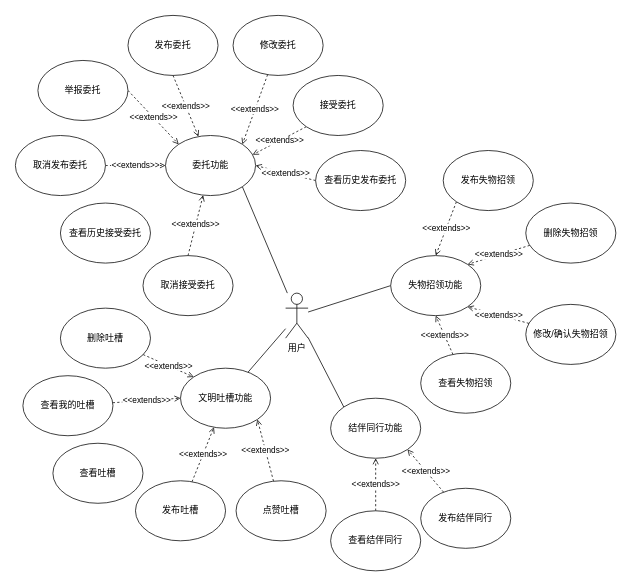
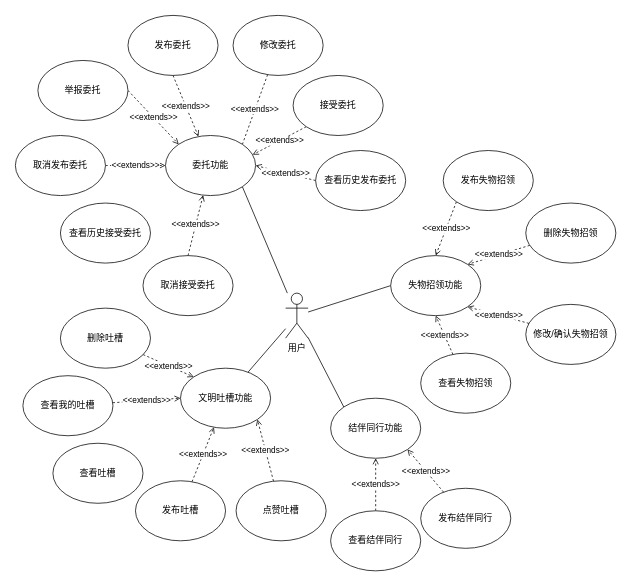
  <mxCell id="0" />
  <mxCell id="1" parent="0" />
  <mxCell id="2" value="&amp;lt;&amp;lt;extends&amp;gt;&amp;gt;" style="rounded=0;orthogonalLoop=1;jettySize=auto;html=1;exitX=0.5;exitY=1;exitDx=0;exitDy=0;dashed=1;endArrow=open;endFill=0;" parent="1" source="3" target="17" edge="1"><mxGeometry relative="1" as="geometry" /></mxCell>
  <mxCell id="3" value="发布委托" style="ellipse;whiteSpace=wrap;html=1;" parent="1" vertex="1"><mxGeometry x="170" y="20" width="120" height="80" as="geometry" /></mxCell>
- <mxCell id="4" value="&amp;lt;&amp;lt;extends&amp;gt;&amp;gt;" style="rounded=0;orthogonalLoop=1;jettySize=auto;html=1;entryX=1;entryY=0;entryDx=0;entryDy=0;dashed=1;endArrow=open;endFill=0;" parent="1" source="5" target="17" edge="1"><mxGeometry relative="1" as="geometry" /></mxCell>
+ <mxCell id="4" value="&amp;lt;&amp;lt;extends&amp;gt;&amp;gt;" style="rounded=0;orthogonalLoop=1;jettySize=auto;html=1;entryX=1;entryY=0;entryDx=0;entryDy=0;dashed=1;endArrow=none;endFill=0;" parent="1" source="5" target="17" edge="1"><mxGeometry relative="1" as="geometry" /></mxCell>
  <mxCell id="5" value="修改委托" style="ellipse;whiteSpace=wrap;html=1;" parent="1" vertex="1"><mxGeometry x="310" y="20" width="120" height="80" as="geometry" /></mxCell>
  <mxCell id="6" value="&amp;lt;&amp;lt;extends&amp;gt;&amp;gt;" style="rounded=0;orthogonalLoop=1;jettySize=auto;html=1;exitX=0;exitY=1;exitDx=0;exitDy=0;entryX=0.967;entryY=0.32;entryDx=0;entryDy=0;entryPerimeter=0;dashed=1;endArrow=open;endFill=0;" parent="1" source="7" target="17" edge="1"><mxGeometry relative="1" as="geometry" /></mxCell>
  <mxCell id="7" value="接受委托" style="ellipse;whiteSpace=wrap;html=1;" parent="1" vertex="1"><mxGeometry x="390" y="100" width="120" height="80" as="geometry" /></mxCell>
  <mxCell id="8" value="&amp;lt;&amp;lt;extends&amp;gt;&amp;gt;" style="rounded=0;orthogonalLoop=1;jettySize=auto;html=1;exitX=1;exitY=0.5;exitDx=0;exitDy=0;entryX=0;entryY=0.5;entryDx=0;entryDy=0;dashed=1;endArrow=open;endFill=0;" parent="1" source="9" target="17" edge="1"><mxGeometry relative="1" as="geometry" /></mxCell>
  <mxCell id="9" value="取消发布委托" style="ellipse;whiteSpace=wrap;html=1;" parent="1" vertex="1"><mxGeometry y="180" width="120" height="80" as="geometry" x="20" /></mxCell>
  <mxCell id="10" value="&amp;lt;&amp;lt;extends&amp;gt;&amp;gt;" style="rounded=0;orthogonalLoop=1;jettySize=auto;html=1;exitX=0.5;exitY=0;exitDx=0;exitDy=0;dashed=1;endArrow=open;endFill=0;" parent="1" source="11" target="17" edge="1"><mxGeometry relative="1" as="geometry" /></mxCell>
  <mxCell id="11" value="取消接受委托" style="ellipse;whiteSpace=wrap;html=1;" parent="1" vertex="1"><mxGeometry x="190" y="340" width="120" height="80" as="geometry" /></mxCell>
  <mxCell id="12" value="&amp;lt;&amp;lt;extends&amp;gt;&amp;gt;" style="rounded=0;orthogonalLoop=1;jettySize=auto;html=1;exitX=1;exitY=0.5;exitDx=0;exitDy=0;entryX=0;entryY=0;entryDx=0;entryDy=0;dashed=1;endArrow=open;endFill=0;" parent="1" source="13" target="17" edge="1"><mxGeometry relative="1" as="geometry" /></mxCell>
  <mxCell id="13" value="举报委托" style="ellipse;whiteSpace=wrap;html=1;" parent="1" vertex="1"><mxGeometry x="50" y="80" width="120" height="80" as="geometry" /></mxCell>
  <mxCell id="14" value="&amp;lt;&amp;lt;extends&amp;gt;&amp;gt;" style="rounded=0;orthogonalLoop=1;jettySize=auto;html=1;exitX=0;exitY=0.5;exitDx=0;exitDy=0;entryX=1;entryY=0.5;entryDx=0;entryDy=0;dashed=1;endArrow=open;endFill=0;" parent="1" source="15" target="17" edge="1"><mxGeometry relative="1" as="geometry" /></mxCell>
  <mxCell id="15" value="查看历史发布委托" style="ellipse;whiteSpace=wrap;html=1;" parent="1" vertex="1"><mxGeometry x="420" y="200" width="120" height="80" as="geometry" /></mxCell>
  <mxCell id="16" value="查看历史接受委托" style="ellipse;whiteSpace=wrap;html=1;" parent="1" vertex="1"><mxGeometry x="80" y="270" width="120" height="80" as="geometry" /></mxCell>
  <mxCell id="17" value="委托功能" style="ellipse;whiteSpace=wrap;html=1;" parent="1" vertex="1"><mxGeometry x="220" y="180" width="120" height="80" as="geometry" /></mxCell>
  <mxCell id="18" style="rounded=0;orthogonalLoop=1;jettySize=auto;html=1;entryX=1;entryY=1;entryDx=0;entryDy=0;endArrow=none;endFill=0;" parent="1" source="22" target="17" edge="1"><mxGeometry relative="1" as="geometry" /></mxCell>
  <mxCell id="19" value="" style="edgeStyle=none;rounded=0;orthogonalLoop=1;jettySize=auto;html=1;endArrow=none;endFill=0;" parent="1" source="22" target="25" edge="1"><mxGeometry relative="1" as="geometry" /></mxCell>
  <mxCell id="20" style="edgeStyle=none;rounded=0;orthogonalLoop=1;jettySize=auto;html=1;entryX=0;entryY=0;entryDx=0;entryDy=0;endArrow=none;endFill=0;" parent="1" source="22" target="24" edge="1"><mxGeometry relative="1" as="geometry" /></mxCell>
  <mxCell id="21" style="edgeStyle=none;rounded=0;orthogonalLoop=1;jettySize=auto;html=1;entryX=0;entryY=0.5;entryDx=0;entryDy=0;endArrow=none;endFill=0;" parent="1" source="22" target="23" edge="1"><mxGeometry relative="1" as="geometry" /></mxCell>
  <mxCell id="22" value="用户" style="shape=umlActor;verticalLabelPosition=bottom;verticalAlign=top;html=1;outlineConnect=0;" parent="1" vertex="1"><mxGeometry x="380" y="390" width="30" height="60" as="geometry" /></mxCell>
  <mxCell id="23" value="失物招领功能" style="ellipse;whiteSpace=wrap;html=1;" parent="1" vertex="1"><mxGeometry x="520" y="340" width="120" height="80" as="geometry" /></mxCell>
  <mxCell id="24" value="结伴同行功能" style="ellipse;whiteSpace=wrap;html=1;" parent="1" vertex="1"><mxGeometry x="440" y="530" width="120" height="80" as="geometry" /></mxCell>
  <mxCell id="25" value="文明吐槽功能" style="ellipse;whiteSpace=wrap;html=1;" parent="1" vertex="1"><mxGeometry x="240" y="490" width="120" height="80" as="geometry" /></mxCell>
  <mxCell id="26" value="&amp;lt;&amp;lt;extends&amp;gt;&amp;gt;" style="edgeStyle=none;rounded=0;orthogonalLoop=1;jettySize=auto;html=1;entryX=0;entryY=0.5;entryDx=0;entryDy=0;endArrow=open;endFill=0;dashed=1;" parent="1" source="27" target="25" edge="1"><mxGeometry relative="1" as="geometry" /></mxCell>
  <mxCell id="27" value="查看我的吐槽" style="ellipse;whiteSpace=wrap;html=1;" parent="1" vertex="1"><mxGeometry x="30" y="500" width="120" height="80" as="geometry" /></mxCell>
  <mxCell id="28" value="查看吐槽" style="ellipse;whiteSpace=wrap;html=1;" parent="1" vertex="1"><mxGeometry x="70" y="590" width="120" height="80" as="geometry" /></mxCell>
  <mxCell id="29" value="&amp;lt;&amp;lt;extends&amp;gt;&amp;gt;" style="edgeStyle=none;rounded=0;orthogonalLoop=1;jettySize=auto;html=1;endArrow=open;endFill=0;dashed=1;" parent="1" source="30" target="25" edge="1"><mxGeometry relative="1" as="geometry" /></mxCell>
  <mxCell id="30" value="发布吐槽" style="ellipse;whiteSpace=wrap;html=1;" parent="1" vertex="1"><mxGeometry x="180" y="640" width="120" height="80" as="geometry" /></mxCell>
  <mxCell id="31" value="&amp;lt;&amp;lt;extends&amp;gt;&amp;gt;" style="edgeStyle=none;rounded=0;orthogonalLoop=1;jettySize=auto;html=1;entryX=1;entryY=1;entryDx=0;entryDy=0;endArrow=open;endFill=0;dashed=1;" parent="1" source="32" target="25" edge="1"><mxGeometry relative="1" as="geometry" /></mxCell>
  <mxCell id="32" value="点赞吐槽" style="ellipse;whiteSpace=wrap;html=1;" parent="1" vertex="1"><mxGeometry x="314" y="640" width="120" height="80" as="geometry" /></mxCell>
  <mxCell id="33" value="&amp;lt;&amp;lt;extends&amp;gt;&amp;gt;" style="edgeStyle=none;rounded=0;orthogonalLoop=1;jettySize=auto;html=1;entryX=1;entryY=1;entryDx=0;entryDy=0;endArrow=open;endFill=0;dashed=1;" parent="1" source="34" target="24" edge="1"><mxGeometry relative="1" as="geometry" /></mxCell>
  <mxCell id="34" value="发布结伴同行" style="ellipse;whiteSpace=wrap;html=1;" parent="1" vertex="1"><mxGeometry x="560" y="650" width="120" height="80" as="geometry" /></mxCell>
  <mxCell id="35" value="&amp;lt;&amp;lt;extends&amp;gt;&amp;gt;" style="edgeStyle=none;rounded=0;orthogonalLoop=1;jettySize=auto;html=1;entryX=0.5;entryY=1;entryDx=0;entryDy=0;endArrow=open;endFill=0;dashed=1;" parent="1" source="36" target="24" edge="1"><mxGeometry relative="1" as="geometry" /></mxCell>
  <mxCell id="36" value="查看结伴同行" style="ellipse;whiteSpace=wrap;html=1;" parent="1" vertex="1"><mxGeometry x="440" y="680" width="120" height="80" as="geometry" /></mxCell>
  <mxCell id="37" value="&amp;lt;&amp;lt;extends&amp;gt;&amp;gt;" style="edgeStyle=none;rounded=0;orthogonalLoop=1;jettySize=auto;html=1;exitX=0;exitY=1;exitDx=0;exitDy=0;entryX=0.5;entryY=0;entryDx=0;entryDy=0;endArrow=open;endFill=0;dashed=1;" parent="1" source="38" target="23" edge="1"><mxGeometry relative="1" as="geometry" /></mxCell>
  <mxCell id="38" value="发布失物招领" style="ellipse;whiteSpace=wrap;html=1;" parent="1" vertex="1"><mxGeometry x="590" y="200" width="120" height="80" as="geometry" /></mxCell>
  <mxCell id="39" value="&amp;lt;&amp;lt;extends&amp;gt;&amp;gt;" style="edgeStyle=none;rounded=0;orthogonalLoop=1;jettySize=auto;html=1;entryX=1;entryY=0;entryDx=0;entryDy=0;endArrow=open;endFill=0;dashed=1;" parent="1" source="40" target="23" edge="1"><mxGeometry relative="1" as="geometry" /></mxCell>
  <mxCell id="40" value="删除失物招领" style="ellipse;whiteSpace=wrap;html=1;" parent="1" vertex="1"><mxGeometry x="700" y="270" width="120" height="80" as="geometry" /></mxCell>
  <mxCell id="41" value="&amp;lt;&amp;lt;extends&amp;gt;&amp;gt;" style="edgeStyle=none;rounded=0;orthogonalLoop=1;jettySize=auto;html=1;entryX=0;entryY=0;entryDx=0;entryDy=0;endArrow=open;endFill=0;dashed=1;" parent="1" source="42" target="25" edge="1"><mxGeometry relative="1" as="geometry" /></mxCell>
  <mxCell id="42" value="删除吐槽" style="ellipse;whiteSpace=wrap;html=1;" parent="1" vertex="1"><mxGeometry x="80" y="410" width="120" height="80" as="geometry" /></mxCell>
  <mxCell id="43" value="&amp;lt;&amp;lt;extends&amp;gt;&amp;gt;" style="rounded=0;orthogonalLoop=1;jettySize=auto;html=1;entryX=1;entryY=1;entryDx=0;entryDy=0;endArrow=open;endFill=0;dashed=1;" edge="1" parent="1" source="44" target="23"><mxGeometry relative="1" as="geometry" /></mxCell>
  <mxCell id="44" value="修改/确认失物招领" style="ellipse;whiteSpace=wrap;html=1;" vertex="1" parent="1"><mxGeometry x="700" y="405" width="120" height="80" as="geometry" /></mxCell>
  <mxCell id="45" value="&amp;lt;&amp;lt;extends&amp;gt;&amp;gt;" style="edgeStyle=none;rounded=0;orthogonalLoop=1;jettySize=auto;html=1;entryX=0.5;entryY=1;entryDx=0;entryDy=0;endArrow=open;endFill=0;dashed=1;" edge="1" parent="1" source="46" target="23"><mxGeometry relative="1" as="geometry" /></mxCell>
  <mxCell id="46" value="查看失物招领" style="ellipse;whiteSpace=wrap;html=1;" vertex="1" parent="1"><mxGeometry x="560" y="470" width="120" height="80" as="geometry" /></mxCell>
